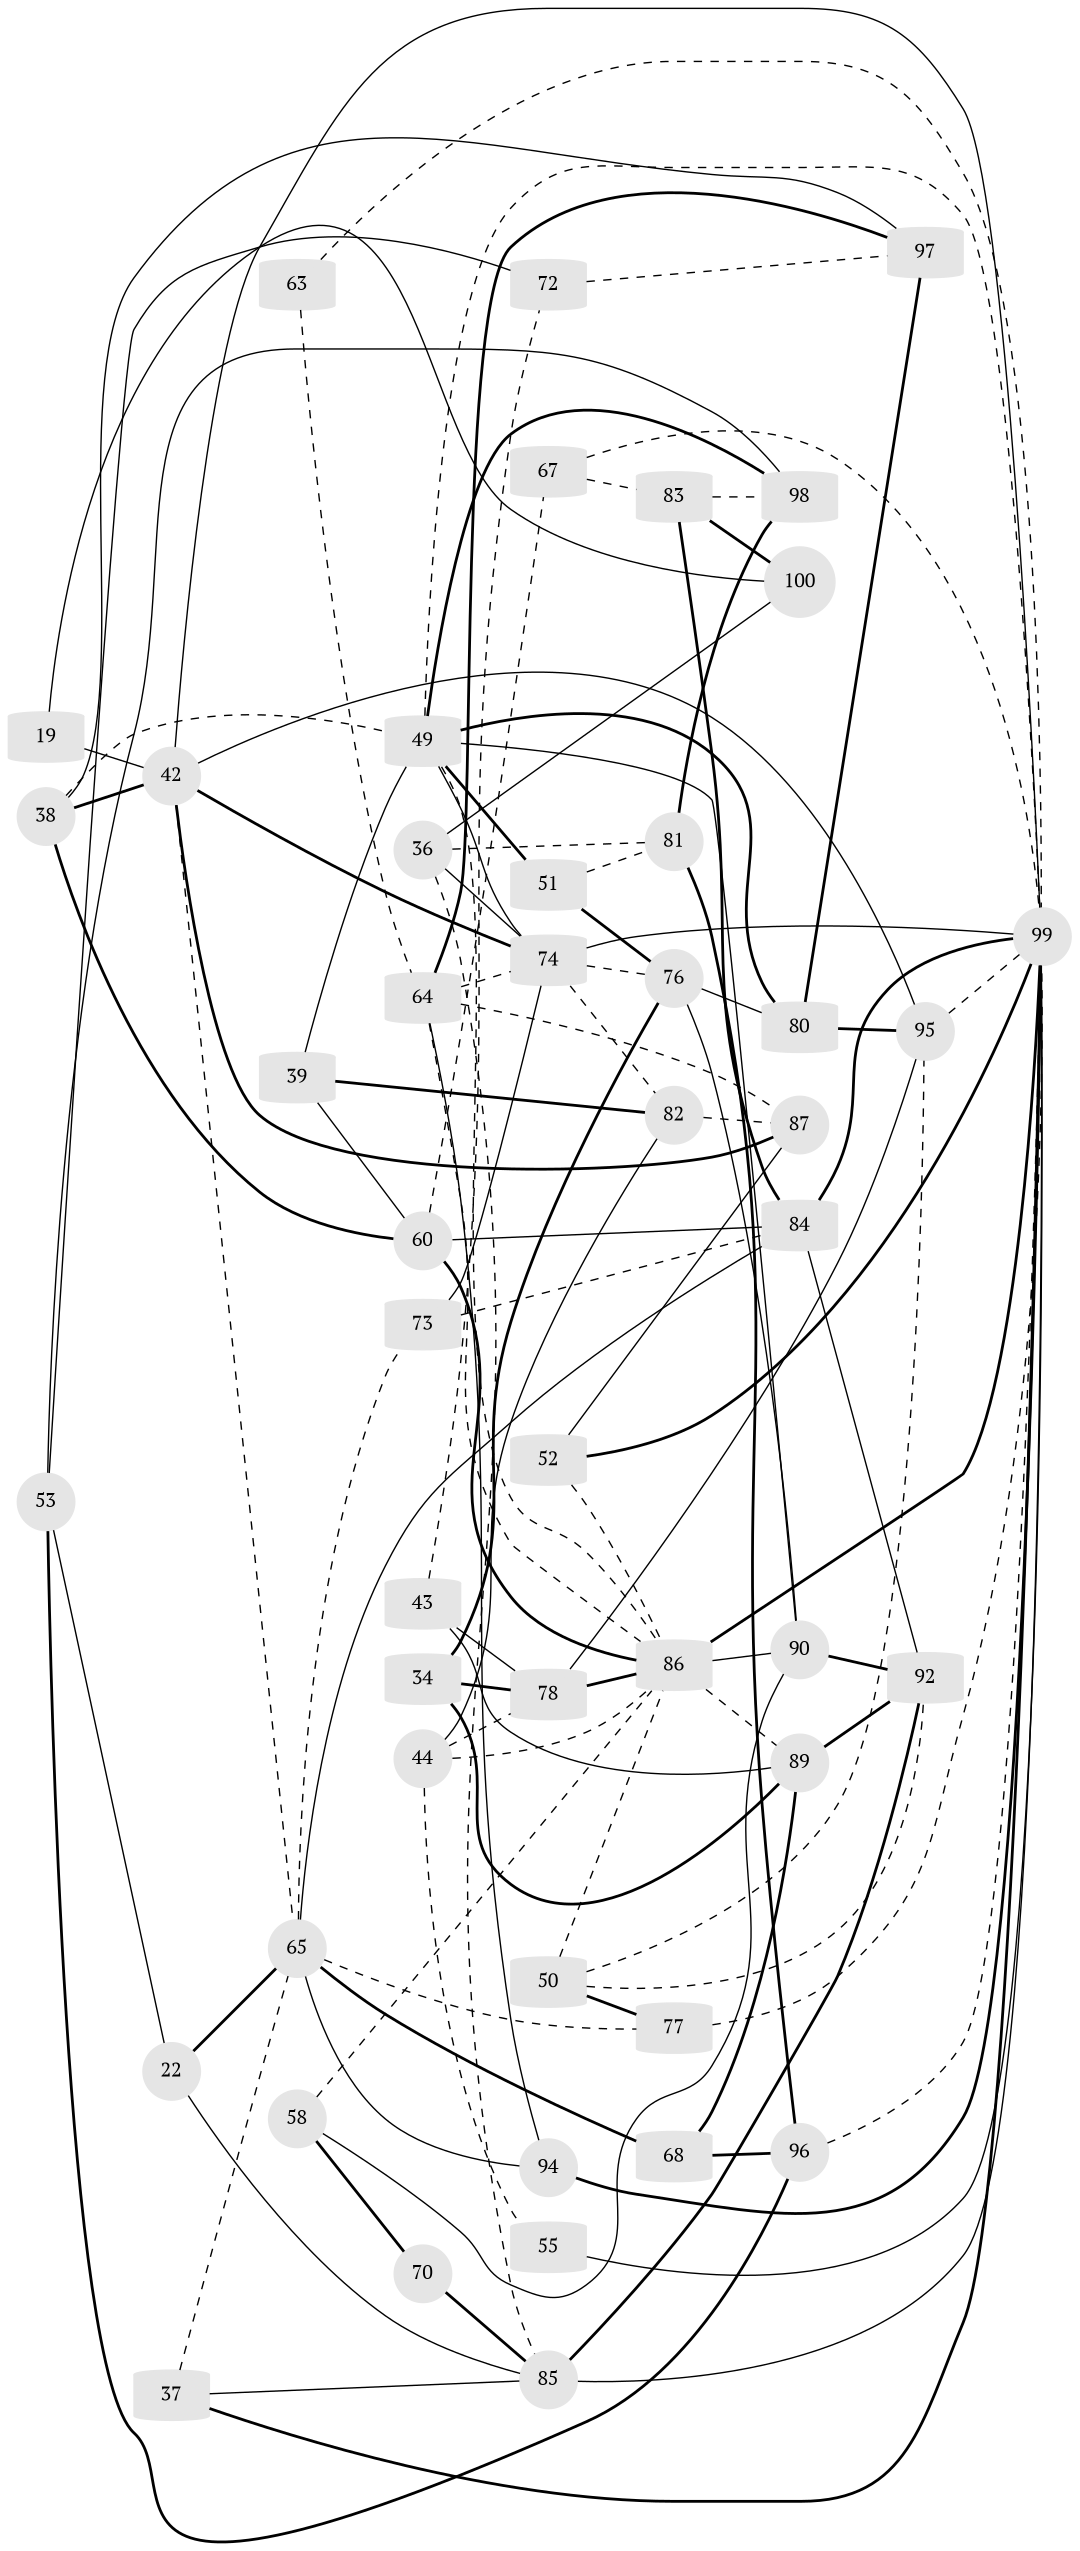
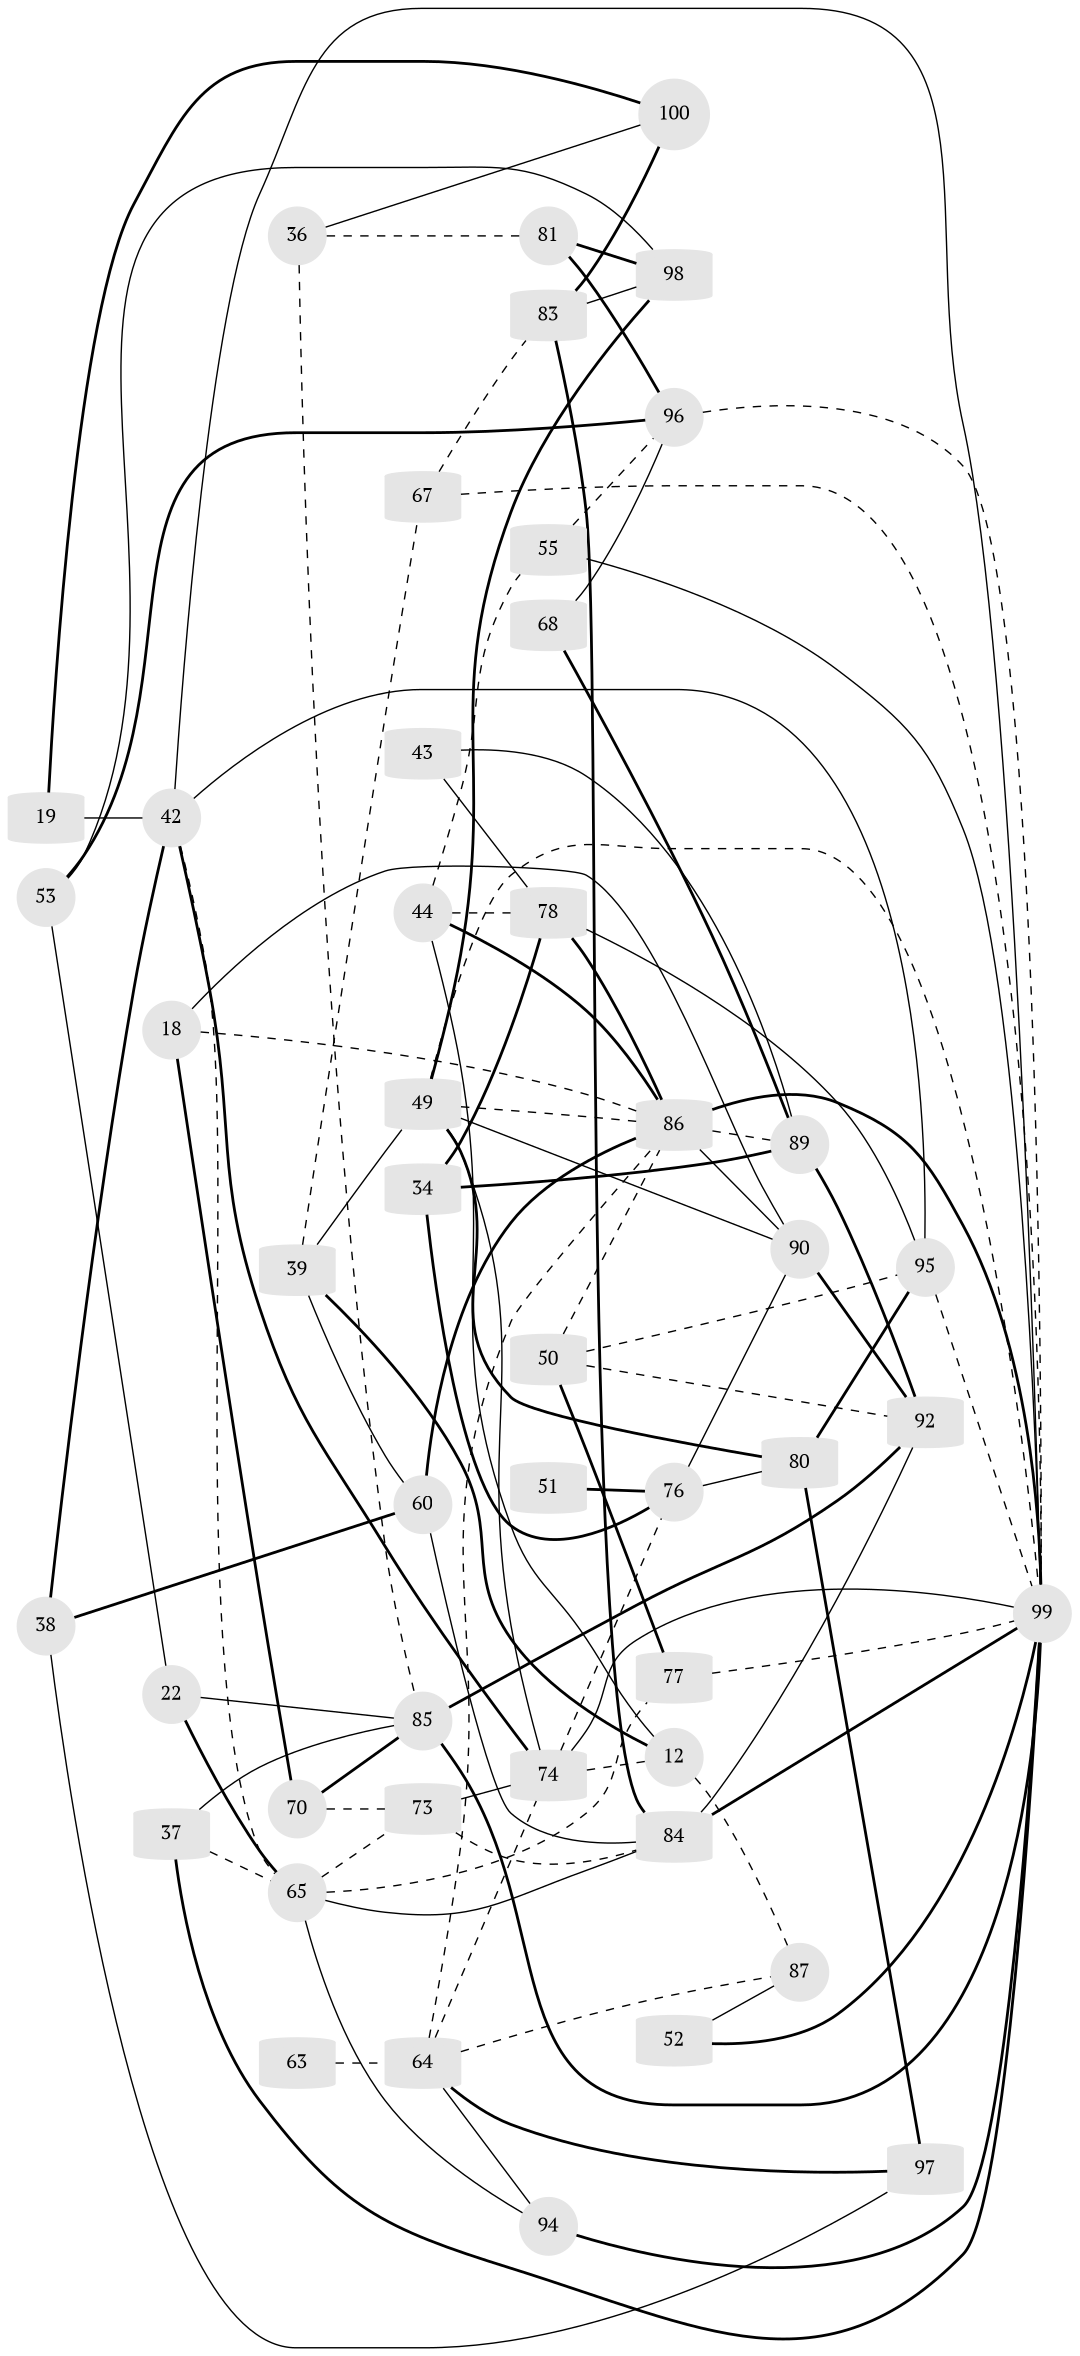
  graph {
    fontname="PT Serif"
    rankdir=LR
    node [color=gray90 fontname="PT Serif" shape=cylinder style=filled]
    edge [fontname="PT Serif" style=dashed]
    42 [shape=circle super="+1+20+32"]
    n2 [label=74 super="+3+28+45+25"]
    65 [shape=circle super="+21+54"]
    99 [shape=circle super="+4+17+93"]
    87 [shape=circle]
    95 [shape=circle super="+48"]
    19
    100 [shape=circle]
    76 [shape=circle super="+46"]
    80
    90 [shape=circle super="+30"]
    34
    78 [super="+10"]
    89 [shape=circle super="+59"]
    86 [super="+74+71"]
    85 [shape=circle super="+12+29+14"]
    92 [super="+88"]
-   82 [shape=circle]
+   82 [shape=circle label=12]
    36 [shape=circle]
    81 [shape=circle]
    98
    96 [shape=circle super="+8"]
    77
    84 [super="+56"]
    94 [shape=circle]
    68
    73 [super="+27"]
    37
    38 [shape=circle]
    49 [super="+5+9+6"]
    60 [shape=circle]
    97
    51
    39
    67
    83 [super="+35"]
    43
-   72
    44 [shape=circle super="+41"]
    55
    52
-   58 [shape=circle super="+22"]
+   58 [shape=circle super="+22" label=18]
    70 [shape=circle]
    50
    53 [shape=circle]
    n46 [label=22 shape=circle]
    63 [super="+33"]
    64 [super="+61"]
    42 -- n2 [style=bold weight=3]
    42 -- 65
    42 -- 99 [style=solid]
-   42 -- 87 [style=bold]
    42 -- 95 [style=solid weight=2]
    n2 -- 99 [style=solid weight=3]
    n2 -- 76
    n2 -- 82
    65 -- 77
    65 -- 84 [style=solid]
    65 -- 94 [style=solid]
-   65 -- 68 [style=bold]
    65 -- 73
    95 -- 99
    19 -- 42 [style=solid weight=3]
-   19 -- 100 [style=solid]
+   19 -- 100 [style=bold]
    76 -- 80 [style=solid]
    76 -- 90 [style=solid weight=2]
    80 -- 95 [style=bold]
    80 -- 97 [style=bold]
    90 -- 92 [style=bold]
    34 -- 76 [style=bold]
    34 -- 78 [style=bold]
    34 -- 89 [style=bold]
    78 -- 95 [style=solid]
    78 -- 86 [style=bold]
    89 -- 92 [style=bold]
    86 -- 99 [style=bold]
    86 -- 90 [style=solid]
    86 -- 89 [weight=2]
-   85 -- 99 [style=solid]
+   85 -- 99 [style=bold]
    85 -- 92 [style=bold]
    82 -- 87
-   36 -- n2 [style=solid]
    36 -- 100 [style=solid]
    36 -- 85
    36 -- 81
    81 -- 98 [style=bold]
    81 -- 96 [style=bold]
    96 -- 99
    77 -- 99
    84 -- 99 [style=bold weight=2]
    84 -- 92 [style=solid weight=2]
    94 -- 99 [style=bold]
    68 -- 89 [style=bold]
-   68 -- 96 [style=bold weight=2]
+   68 -- 96 [style=solid weight=2]
    73 -- n2 [style=solid weight=2]
    73 -- 84
    37 -- 65
    37 -- 99 [style=bold]
    37 -- 85 [style=solid weight=2]
    38 -- 42 [style=bold]
-   38 -- 49
    38 -- 60 [style=bold]
    38 -- 97 [style=solid]
    49 -- n2 [style=solid]
    49 -- 99 [weight=2]
    49 -- 80 [style=bold]
    49 -- 90 [style=solid]
    49 -- 86
    49 -- 98 [style=bold]
-   49 -- 51 [style=bold]
    60 -- 86 [style=bold]
    60 -- 84 [style=solid]
    51 -- 76 [style=bold]
-   51 -- 81
    39 -- 82 [style=bold]
    39 -- 49 [style=solid]
    39 -- 60 [style=solid]
-   60 -- 67
+   39 -- 67
    67 -- 99 [weight=2]
    67 -- 83
    83 -- 100 [style=bold]
-   83 -- 98
+   83 -- 98 [style=solid]
    83 -- 84 [style=bold weight=3]
    43 -- 78 [style=solid]
    43 -- 89 [style=solid]
-   43 -- 72
-   72 -- 97
    44 -- 78 [weight=2]
-   44 -- 86
+   44 -- 86 [style=bold]
    44 -- 82 [style=solid]
    44 -- 55 [weight=2]
    55 -- 99 [style=solid]
+   55 -- 96
    52 -- 99 [style=bold]
    52 -- 87 [style=solid]
-   52 -- 86
    58 -- 90 [style=solid]
    58 -- 86 [weight=2]
    58 -- 70 [style=bold]
    70 -- 85 [style=bold]
+   70 -- 73 [weight=2]
    50 -- 95
    50 -- 86
    50 -- 92
    50 -- 77 [style=bold]
    53 -- 98 [style=solid]
    53 -- 96 [style=bold]
-   53 -- 72 [style=solid]
    53 -- n46 [style=solid]
    n46 -- 65 [style=bold]
    n46 -- 85 [style=solid weight=2]
-   63 -- 99 [weight=3]
    63 -- 64 [weight=2]
    64 -- n2 [weight=2]
    64 -- 87
    64 -- 86 [weight=2]
    64 -- 94 [style=solid weight=2]
    64 -- 97 [style=bold]
  }
